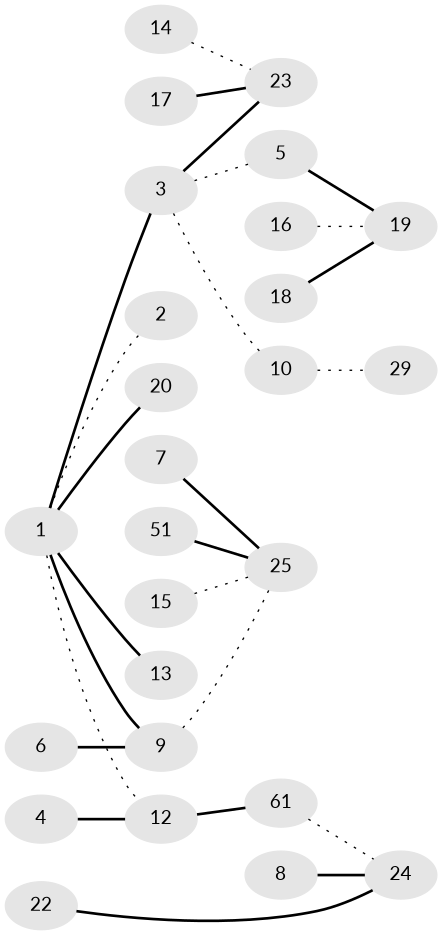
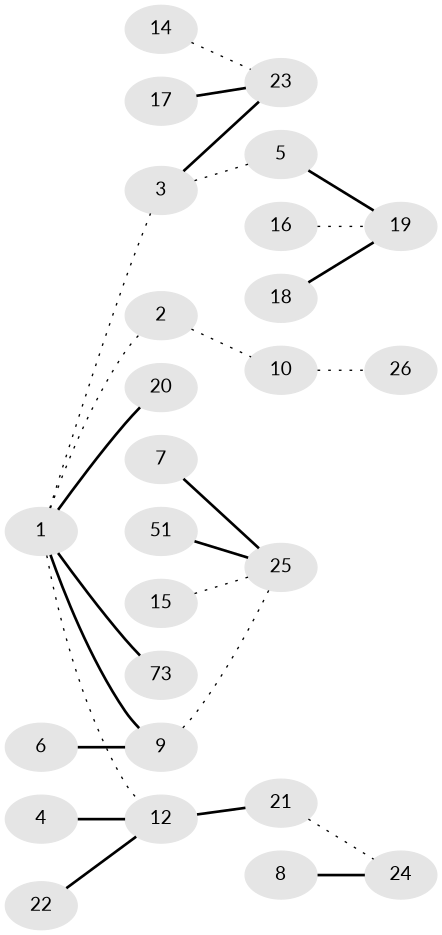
  graph {
    fontname=Lato
    rankdir=LR
    node [color=gray90 fontname=Lato style=filled]
    edge [fontname=Lato style=bold weight=1.0]
    1
    2
    3
    9
    12
-   13
+   13 [label=73]
    20
    10
    5
    23
    25
-   21 [label=61]
-   26 [label=29]
+   21
+   26
    19
    4
    6
    7
    8
    24
    n20 [label=51]
    14
    15
    16
    17
    18
    22
    1 -- 2 [style=dotted]
-   1 -- 3
+   1 -- 3 [style=dotted]
    1 -- 9
    1 -- 12 [style=dotted]
    1 -- 13
    1 -- 20
-   3 -- 10 [style=dotted]
+   2 -- 10 [style=dotted]
    3 -- 5 [style=dotted]
    3 -- 23
    9 -- 25 [style=dotted]
    12 -- 21
    10 -- 26 [style=dotted]
    5 -- 19
    21 -- 24 [style=dotted]
    4 -- 12
    6 -- 9
    7 -- 25
    8 -- 24
    n20 -- 25
    14 -- 23 [style=dotted]
    15 -- 25 [style=dotted]
    16 -- 19 [style=dotted]
    17 -- 23
    18 -- 19
-   22 -- 24
+   22 -- 12
  }
